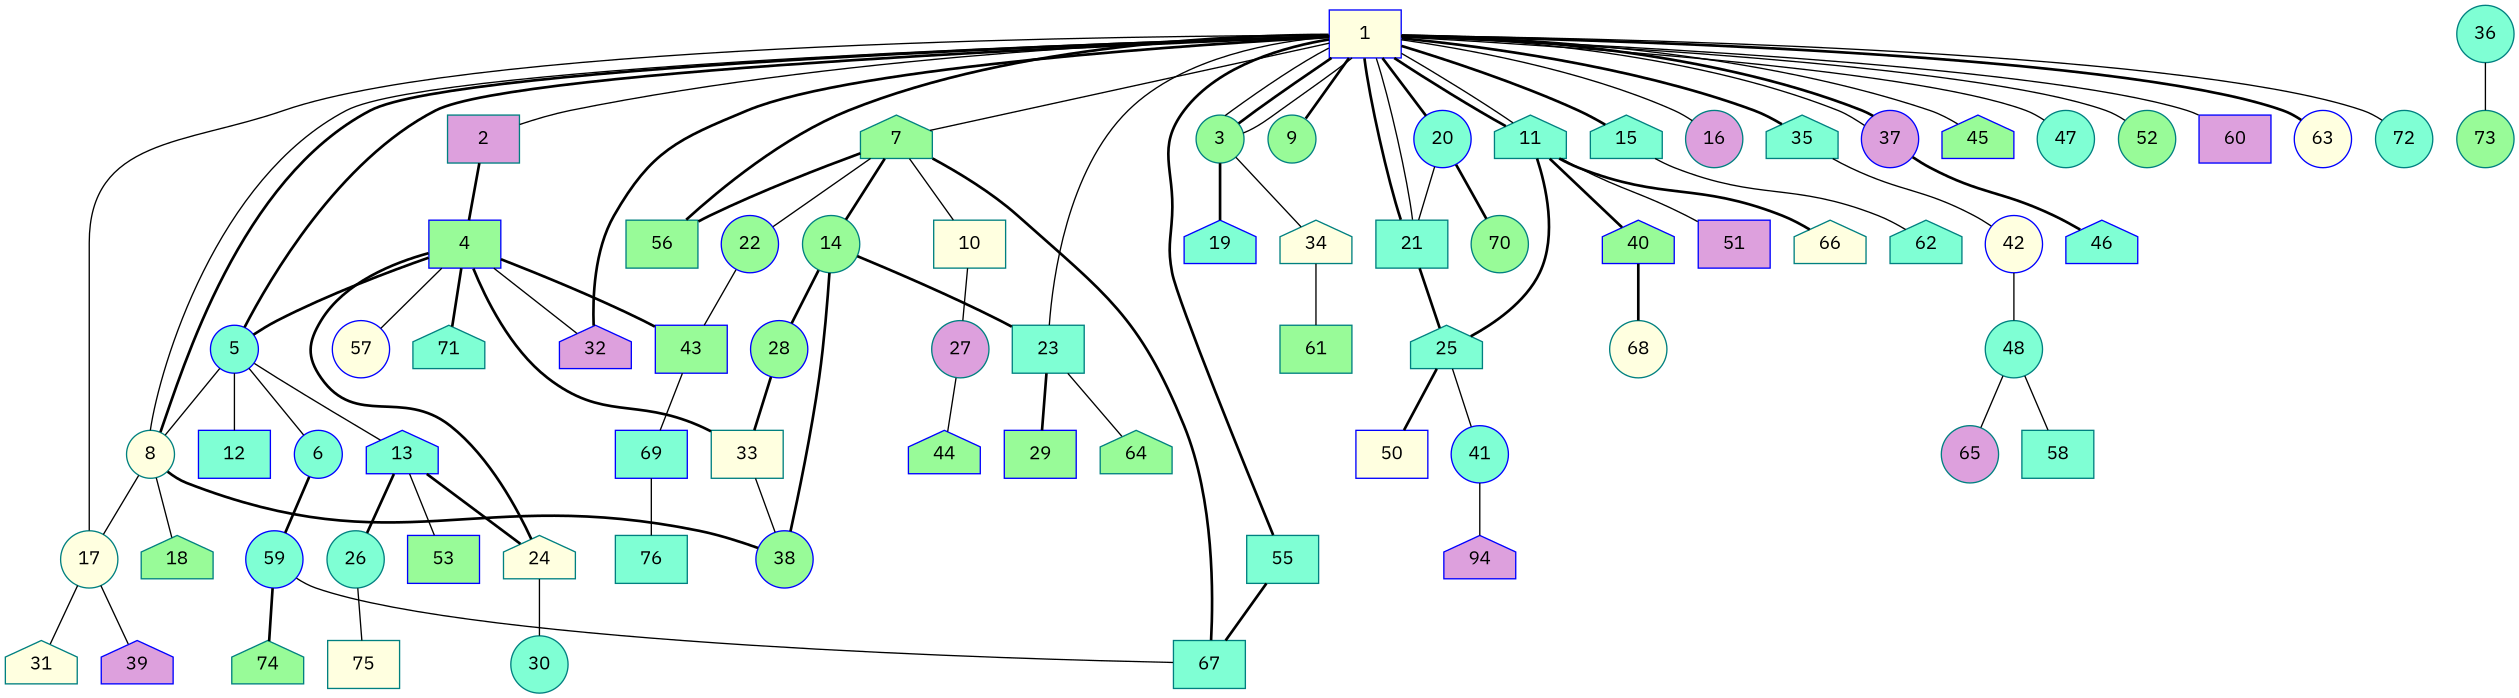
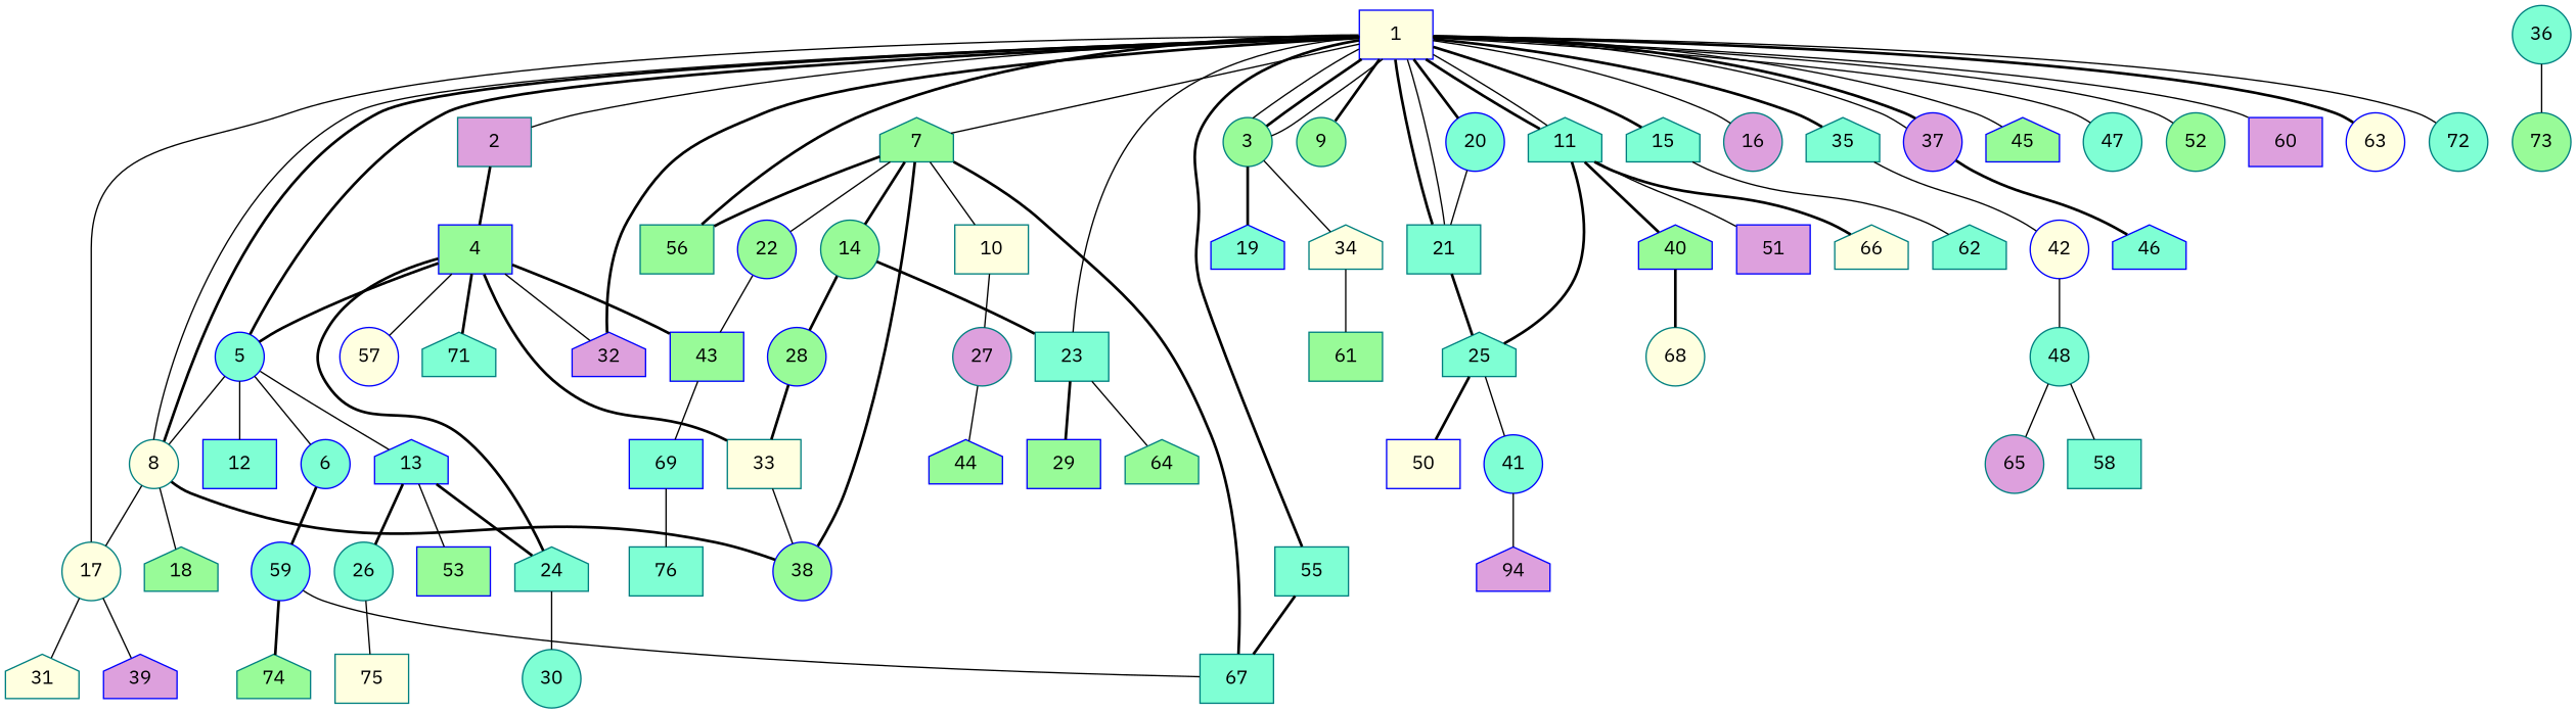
  graph {
    fontname="IBM Plex Sans"
    node [color=teal fillcolor=aquamarine fontname="IBM Plex Sans" shape=circle style=filled]
    edge [fontname="IBM Plex Sans" style=solid]
    1 [color=blue fillcolor=lightyellow shape=box]
    2 [fillcolor=plum shape=box]
    3 [fillcolor=palegreen]
    5 [color=blue]
    7 [fillcolor=palegreen shape=house]
    8 [fillcolor=lightyellow]
    9 [fillcolor=palegreen]
    11 [shape=house]
    15 [shape=house]
    16 [fillcolor=plum]
    17 [fillcolor=lightyellow]
    20 [color=blue]
    21 [shape=box]
    23 [shape=box]
    32 [color=blue fillcolor=plum shape=house]
    35 [shape=house]
    37 [color=blue fillcolor=plum]
    45 [color=blue fillcolor=palegreen shape=house]
    47
    52 [fillcolor=palegreen]
    55 [shape=box]
    56 [fillcolor=palegreen shape=box]
    60 [color=blue fillcolor=plum shape=box]
    63 [color=blue fillcolor=lightyellow]
    72
    4 [color=blue fillcolor=palegreen shape=box]
    19 [color=blue shape=house]
    34 [fillcolor=lightyellow shape=house]
    6 [color=blue]
    12 [color=blue shape=box]
    13 [color=blue shape=house]
    10 [fillcolor=lightyellow shape=box]
    14 [fillcolor=palegreen]
    22 [color=blue fillcolor=palegreen]
    67 [shape=box]
    18 [fillcolor=palegreen shape=house]
    38 [color=blue fillcolor=palegreen]
    25 [shape=house]
    40 [color=blue fillcolor=palegreen shape=house]
    51 [color=blue fillcolor=plum shape=box]
    66 [fillcolor=lightyellow shape=house]
    62 [shape=house]
    31 [fillcolor=lightyellow shape=house]
    39 [color=blue fillcolor=plum shape=house]
-   70 [fillcolor=palegreen]
    29 [color=blue fillcolor=palegreen shape=box]
    64 [fillcolor=palegreen shape=house]
    42 [color=blue fillcolor=lightyellow]
    73 [fillcolor=palegreen]
    36
    46 [color=blue shape=house]
-   24 [fillcolor=lightyellow shape=house]
+   24 [shape=house]
    33 [fillcolor=lightyellow shape=box]
    43 [color=blue fillcolor=palegreen shape=box]
    57 [color=blue fillcolor=lightyellow]
    71 [shape=house]
    61 [fillcolor=palegreen shape=box]
    30
    69 [color=blue shape=box]
    59 [color=blue]
    53 [color=blue fillcolor=palegreen shape=box]
    26
    74 [fillcolor=palegreen shape=house]
    27 [fillcolor=plum]
    28 [color=blue fillcolor=palegreen]
    44 [color=blue fillcolor=palegreen shape=house]
    41 [color=blue]
    50 [color=blue fillcolor=lightyellow shape=box]
    68 [fillcolor=lightyellow]
    75 [fillcolor=lightyellow shape=box]
    n71 [color=blue fillcolor=plum label=94 shape=house]
    48
    58 [shape=box]
    65 [fillcolor=plum]
    76 [shape=box]
    1 -- 2
    1 -- 3
    1 -- 3 [style=bold]
    1 -- 3
    1 -- 5 [style=bold]
    1 -- 7
    1 -- 8
    1 -- 8 [style=bold]
    1 -- 9 [style=bold]
    1 -- 11 [style=bold]
    1 -- 11
    1 -- 15 [style=bold]
    1 -- 16
    1 -- 17
    1 -- 20 [style=bold]
    1 -- 21 [style=bold]
    1 -- 21
    1 -- 23
    1 -- 32 [style=bold]
    1 -- 35 [style=bold]
    1 -- 37
    1 -- 37 [style=bold]
    1 -- 45
    1 -- 47
    1 -- 52
    1 -- 55 [style=bold]
    1 -- 56 [style=bold]
    1 -- 60
    1 -- 63 [style=bold]
    1 -- 72
    2 -- 4 [style=bold]
    3 -- 19 [style=bold]
    3 -- 34
    5 -- 8
    5 -- 6
    5 -- 12
    5 -- 13
    7 -- 56 [style=bold]
    7 -- 10
    7 -- 14 [style=bold]
    7 -- 22
    7 -- 67 [style=bold]
    8 -- 17
    8 -- 18
    8 -- 38 [style=bold]
    11 -- 25 [style=bold]
    11 -- 40 [style=bold]
    11 -- 51
    11 -- 66 [style=bold]
    15 -- 62
    17 -- 31
    17 -- 39
    20 -- 21
-   20 -- 70 [style=bold]
    21 -- 25 [style=bold]
    23 -- 29 [style=bold]
    23 -- 64
    35 -- 42
    37 -- 46 [style=bold]
    55 -- 67 [style=bold]
    4 -- 5 [style=bold]
    4 -- 32
    4 -- 24 [style=bold]
    4 -- 33 [style=bold]
    4 -- 43 [style=bold]
    4 -- 57
    4 -- 71 [style=bold]
    34 -- 61
    6 -- 59 [style=bold]
    13 -- 24 [style=bold]
    13 -- 53
    13 -- 26 [style=bold]
    10 -- 27
    14 -- 23 [style=bold]
-   14 -- 38 [style=bold]
+   7 -- 38 [style=bold]
    14 -- 28 [style=bold]
    22 -- 43
    25 -- 41
    25 -- 50 [style=bold]
    40 -- 68 [style=bold]
    42 -- 48
    36 -- 73
    24 -- 30
    33 -- 38
    43 -- 69
    69 -- 76
    59 -- 67
    59 -- 74 [style=bold]
    26 -- 75
    27 -- 44
    28 -- 33 [style=bold]
    41 -- n71
    48 -- 58
    48 -- 65
  }
